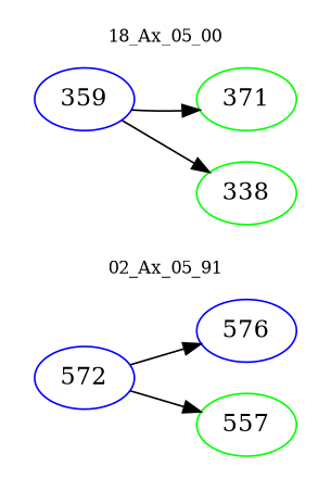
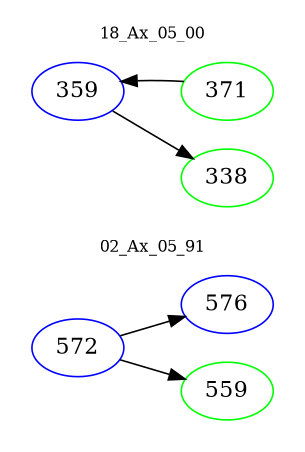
  digraph {
    rankdir=LR
    node [color=blue]
    edge [color=black]
    n1 [label=572]
-   n2 [color=green label=557]
+   n2 [color=green label=559]
    n3 [label=576]
    n4 [label=359]
    n5 [color=green label=338]
    n6 [color=green label=371]
    subgraph cluster_1 {
      color=white
      fontsize=10
      label="02_Ax_05_91"
      n1
      n2
      n3
    }
    subgraph cluster_2 {
      color=white
      fontsize=10
      label="18_Ax_05_00"
      n4
      n5
      n6
    }
    n1 -> n2
    n1 -> n3
    n4 -> n5
-   n4 -> n6
+   n6 -> n4
  }
